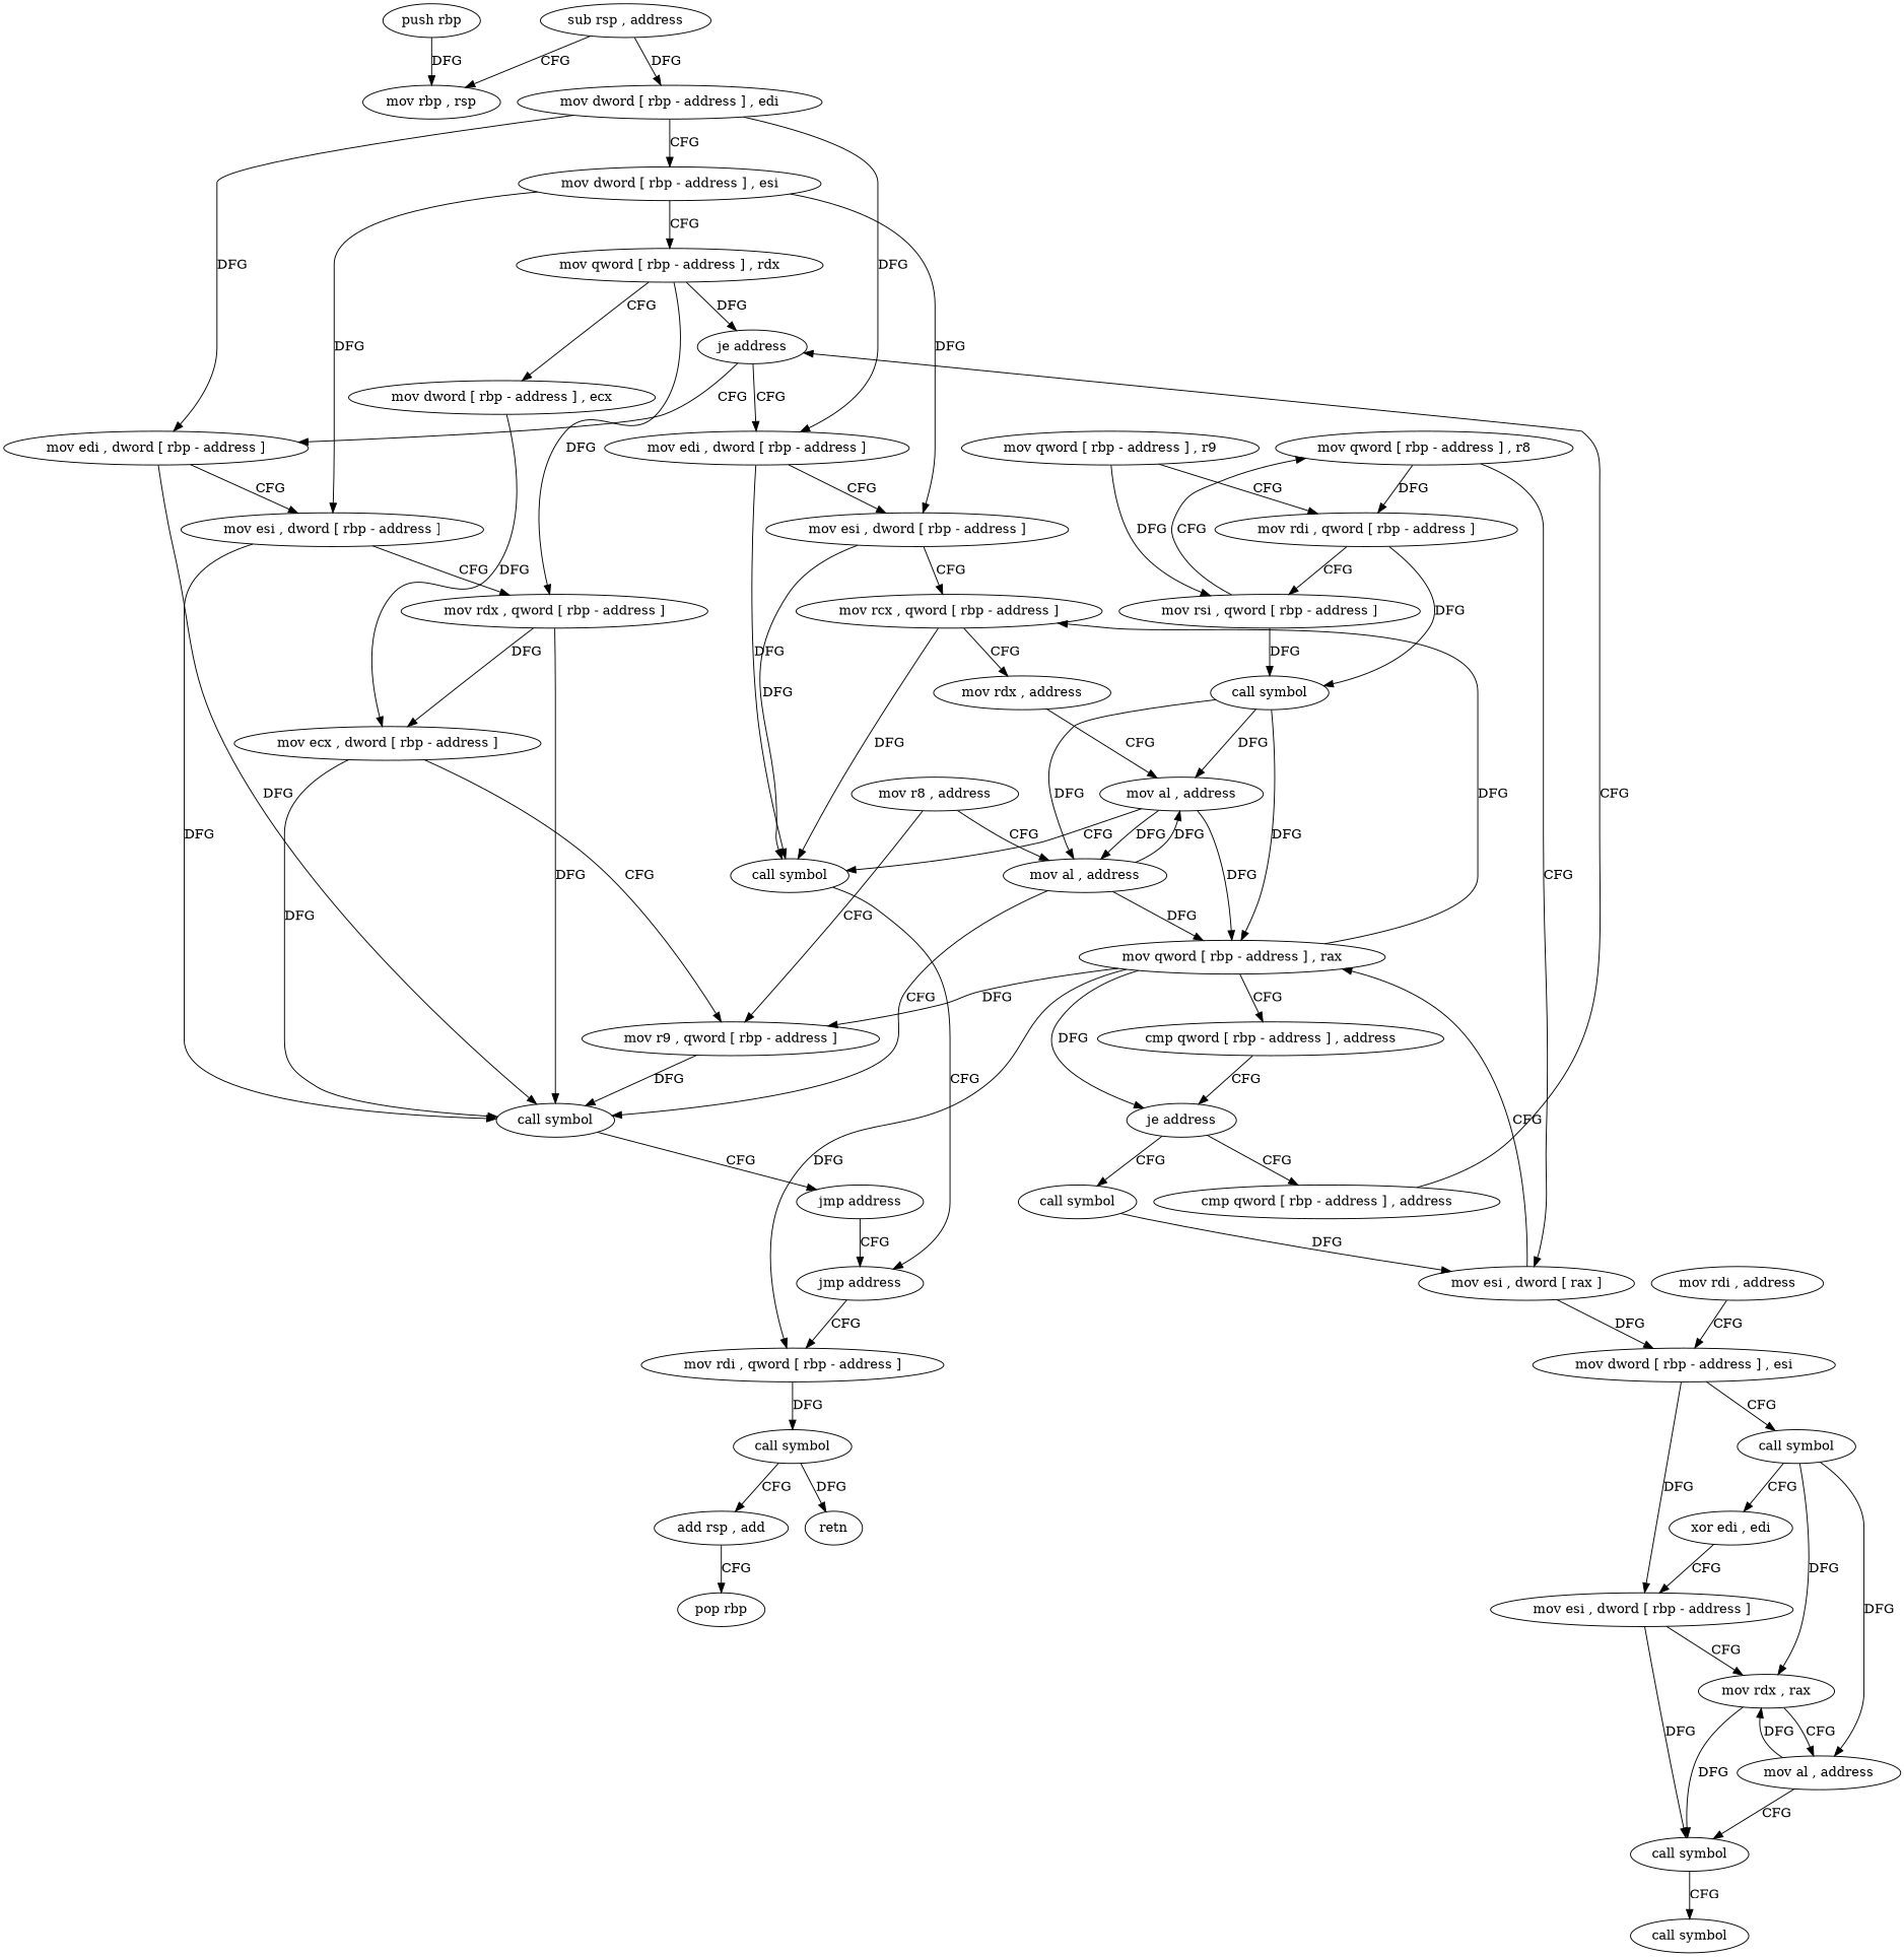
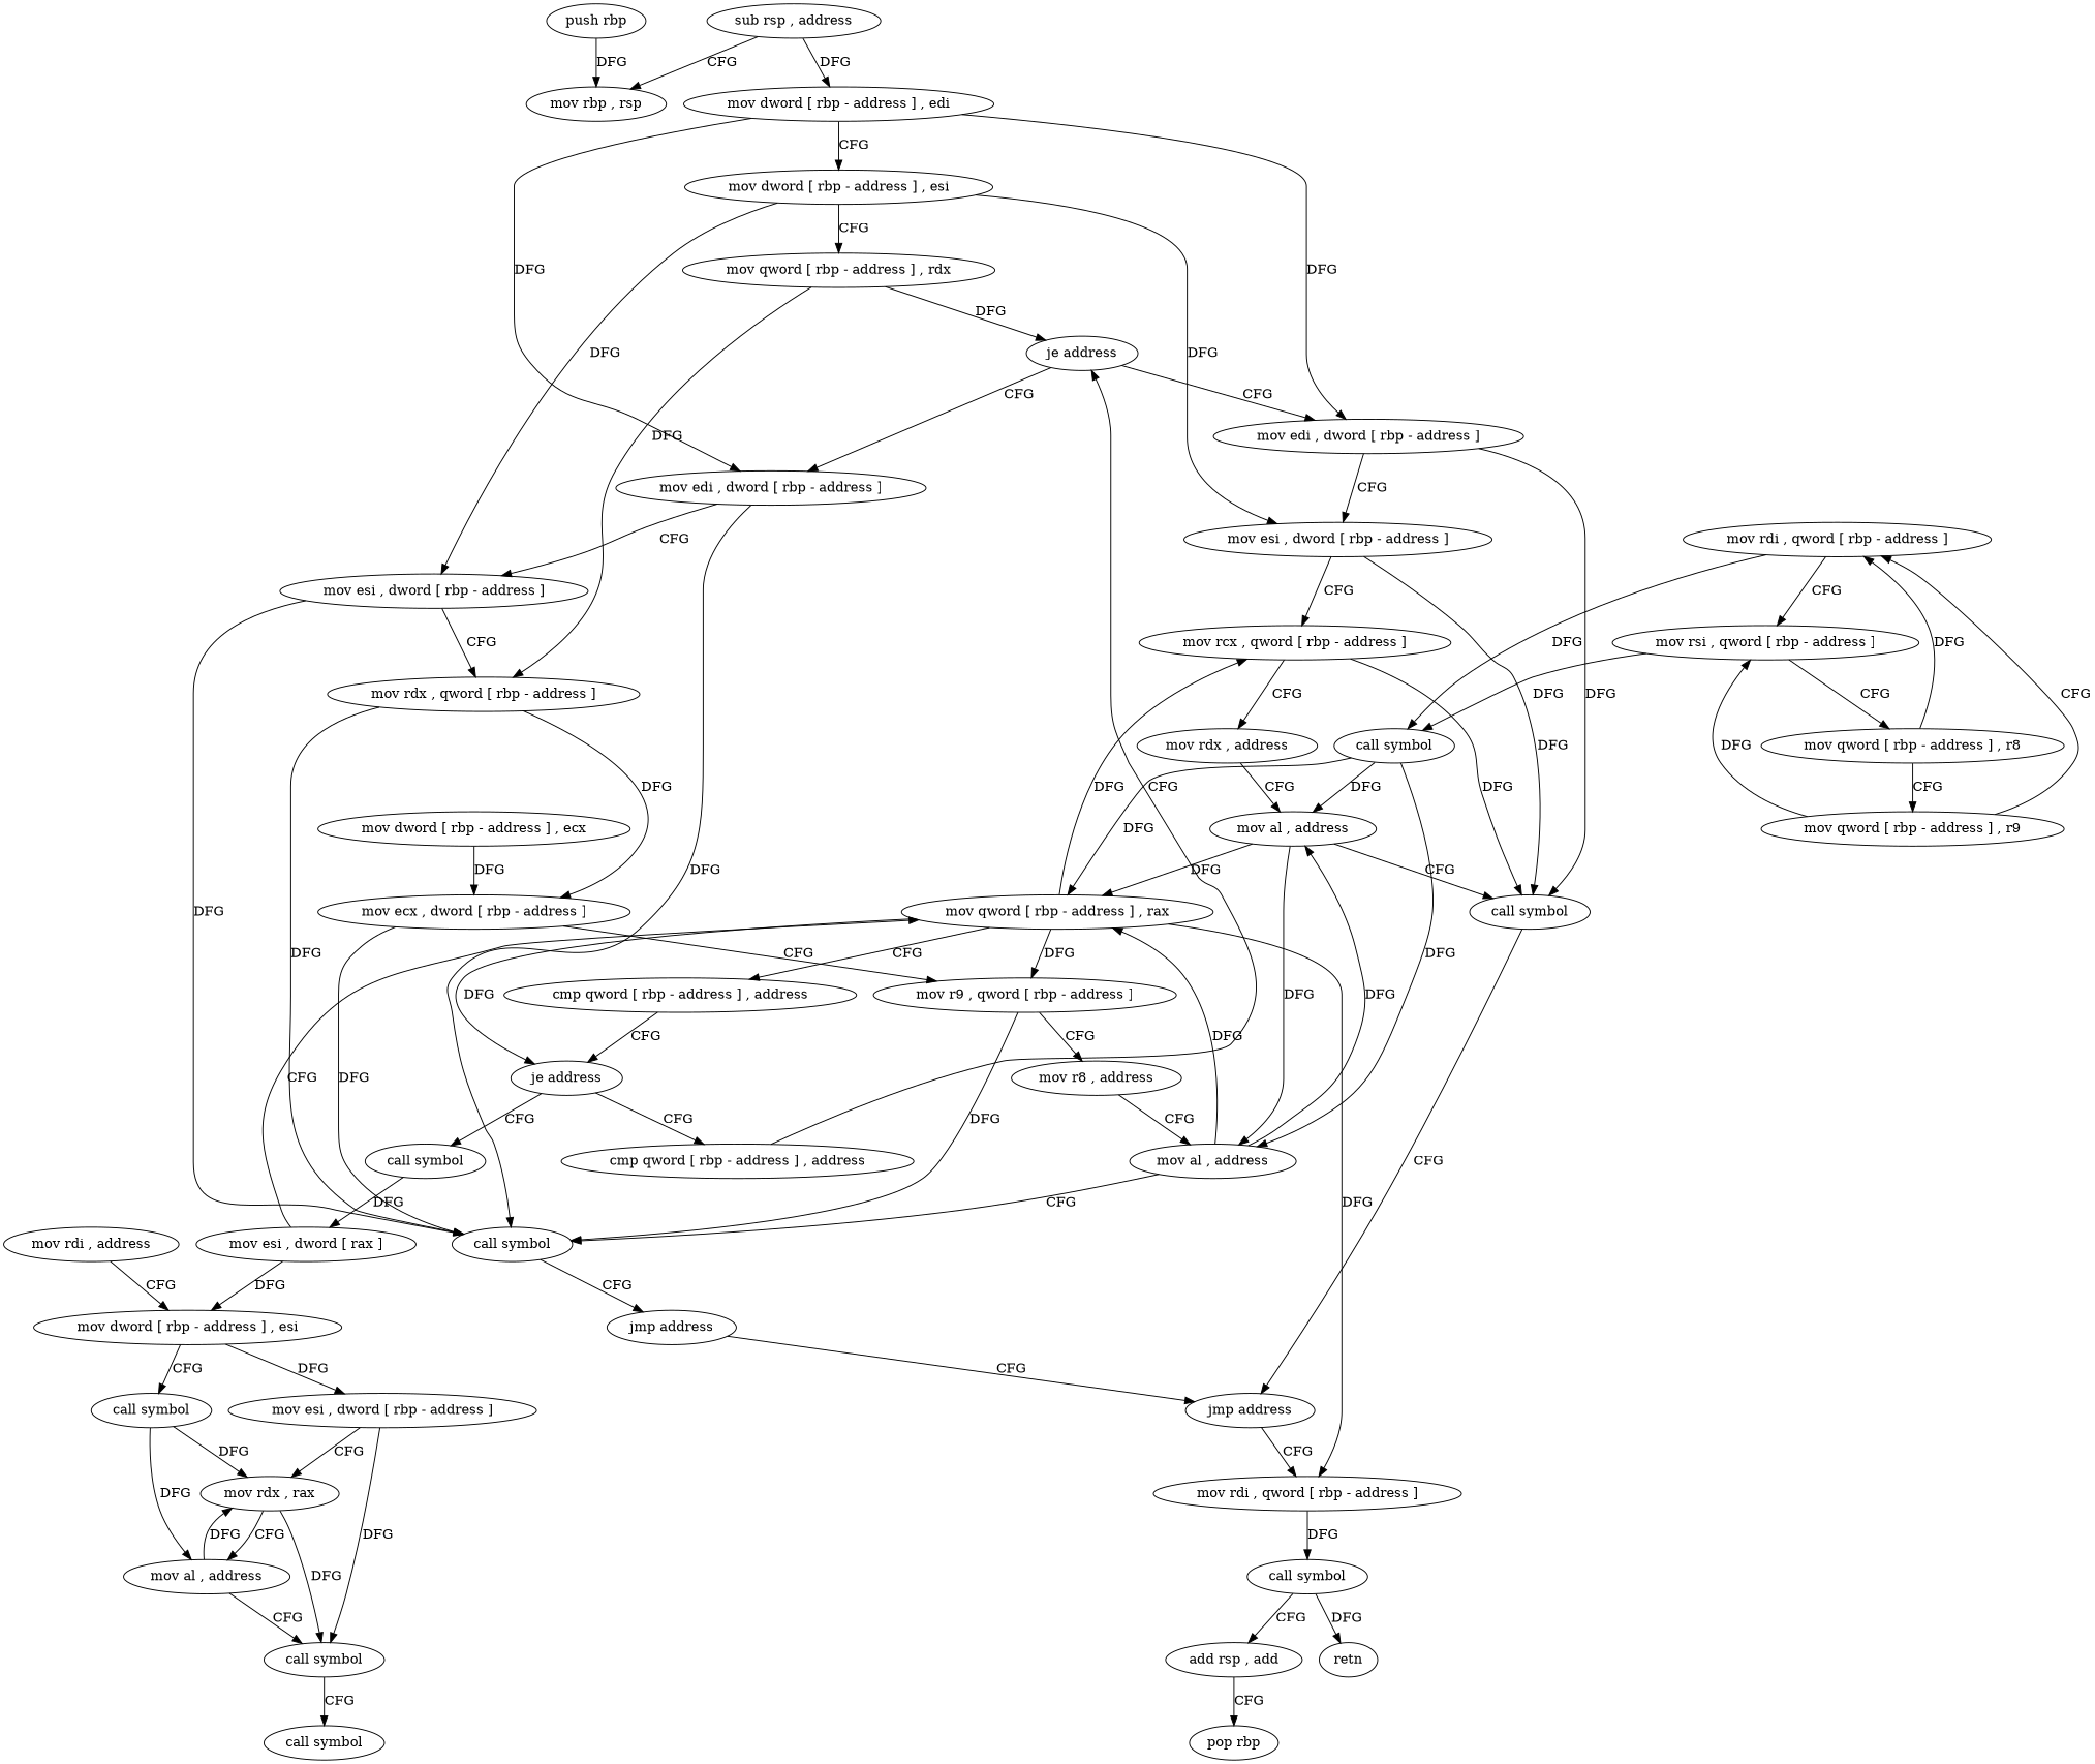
  digraph {
    n1 [label="push rbp"]
    n2 [label="mov rbp , rsp"]
    n3 [label="sub rsp , address"]
    n4 [label="mov dword [ rbp - address ] , edi"]
    n5 [label="mov dword [ rbp - address ] , esi"]
    n6 [label="mov edi , dword [ rbp - address ]"]
    n7 [label="mov edi , dword [ rbp - address ]"]
    n8 [label="mov qword [ rbp - address ] , rdx"]
    n9 [label="mov esi , dword [ rbp - address ]"]
    n10 [label="mov esi , dword [ rbp - address ]"]
    n11 [label="call symbol"]
    n12 [label="call symbol"]
    n13 [label="mov dword [ rbp - address ] , ecx"]
    n14 [label="je address"]
    n15 [label="mov rdx , qword [ rbp - address ]"]
    n16 [label="mov rcx , qword [ rbp - address ]"]
    n17 [label="mov ecx , dword [ rbp - address ]"]
    n18 [label="mov qword [ rbp - address ] , r8"]
    n19 [label="mov qword [ rbp - address ] , r9"]
    n20 [label="mov rdi , qword [ rbp - address ]"]
    n21 [label="mov r9 , qword [ rbp - address ]"]
    n22 [label="mov rsi , qword [ rbp - address ]"]
    n23 [label="call symbol"]
    n24 [label="mov qword [ rbp - address ] , rax"]
    n25 [label="mov al , address"]
    n26 [label="mov al , address"]
    n27 [label="cmp qword [ rbp - address ] , address"]
    n28 [label="je address"]
    n29 [label="mov rdi , qword [ rbp - address ]"]
    n30 [label="call symbol"]
    n31 [label="cmp qword [ rbp - address ] , address"]
    n32 [label="mov rdx , address"]
    n33 [label="mov r8 , address"]
    n34 [label="call symbol"]
    n35 [label="mov esi , dword [ rax ]"]
    n36 [label="mov dword [ rbp - address ] , esi"]
    n37 [label="mov rdi , address"]
    n38 [label="call symbol"]
    n39 [label="mov esi , dword [ rbp - address ]"]
-   n40 [label="xor edi , edi"]
    n41 [label="mov rdx , rax"]
    n42 [label="mov al , address"]
    n43 [label="call symbol"]
    n44 [label="call symbol"]
    n45 [label="jmp address"]
    n46 [label="jmp address"]
    n47 [label="add rsp , add"]
    n48 [label=retn]
    n49 [label="pop rbp"]
    n1 -> n2 [label=DFG]
    n3 -> n2 [label=CFG]
    n3 -> n4 [label=DFG]
    n4 -> n5 [label=CFG]
    n4 -> n6 [label=DFG]
    n4 -> n7 [label=DFG]
    n5 -> n8 [label=CFG]
    n5 -> n9 [label=DFG]
    n5 -> n10 [label=DFG]
    n6 -> n9 [label=CFG]
    n6 -> n11 [label=DFG]
    n7 -> n10 [label=CFG]
    n7 -> n12 [label=DFG]
-   n8 -> n13 [label=CFG]
    n8 -> n14 [label=DFG]
    n8 -> n15 [label=DFG]
    n9 -> n11 [label=DFG]
    n9 -> n16 [label=CFG]
    n10 -> n12 [label=DFG]
    n10 -> n15 [label=CFG]
    n11 -> n45 [label=CFG]
    n12 -> n46 [label=CFG]
    n13 -> n17 [label=DFG]
    n14 -> n6 [label=CFG]
    n14 -> n7 [label=CFG]
    n15 -> n12 [label=DFG]
    n15 -> n17 [label=DFG]
    n16 -> n11 [label=DFG]
    n16 -> n32 [label=CFG]
    n17 -> n12 [label=DFG]
    n17 -> n21 [label=CFG]
-   n18 -> n35 [label=CFG]
+   n18 -> n19 [label=CFG]
    n18 -> n20 [label=DFG]
    n19 -> n20 [label=CFG]
    n19 -> n22 [label=DFG]
    n20 -> n22 [label=CFG]
    n20 -> n23 [label=DFG]
    n21 -> n12 [label=DFG]
-   n33 -> n21 [label=CFG]
+   n21 -> n33 [label=CFG]
    n22 -> n18 [label=CFG]
    n22 -> n23 [label=DFG]
    n23 -> n24 [label=DFG]
    n23 -> n25 [label=DFG]
    n23 -> n26 [label=DFG]
    n24 -> n16 [label=DFG]
    n24 -> n21 [label=DFG]
    n24 -> n27 [label=CFG]
    n24 -> n28 [label=DFG]
    n24 -> n29 [label=DFG]
    n25 -> n11 [label=CFG]
    n25 -> n24 [label=DFG]
    n25 -> n26 [label=DFG]
    n26 -> n12 [label=CFG]
    n26 -> n24 [label=DFG]
    n26 -> n25 [label=DFG]
    n27 -> n28 [label=CFG]
    n28 -> n30 [label=CFG]
    n28 -> n31 [label=CFG]
    n29 -> n34 [label=DFG]
    n30 -> n35 [label=DFG]
    n31 -> n14 [label=CFG]
    n32 -> n25 [label=CFG]
    n33 -> n26 [label=CFG]
    n34 -> n47 [label=CFG]
    n34 -> n48 [label=DFG]
    n35 -> n24 [label=CFG]
    n35 -> n36 [label=DFG]
    n36 -> n38 [label=CFG]
    n36 -> n39 [label=DFG]
    n37 -> n36 [label=CFG]
-   n38 -> n40 [label=CFG]
    n38 -> n41 [label=DFG]
    n38 -> n42 [label=DFG]
    n39 -> n41 [label=CFG]
    n39 -> n43 [label=DFG]
-   n40 -> n39 [label=CFG]
    n41 -> n42 [label=CFG]
    n41 -> n43 [label=DFG]
    n42 -> n41 [label=DFG]
    n42 -> n43 [label=CFG]
    n43 -> n44 [label=CFG]
    n45 -> n29 [label=CFG]
    n46 -> n45 [label=CFG]
    n47 -> n49 [label=CFG]
  }
